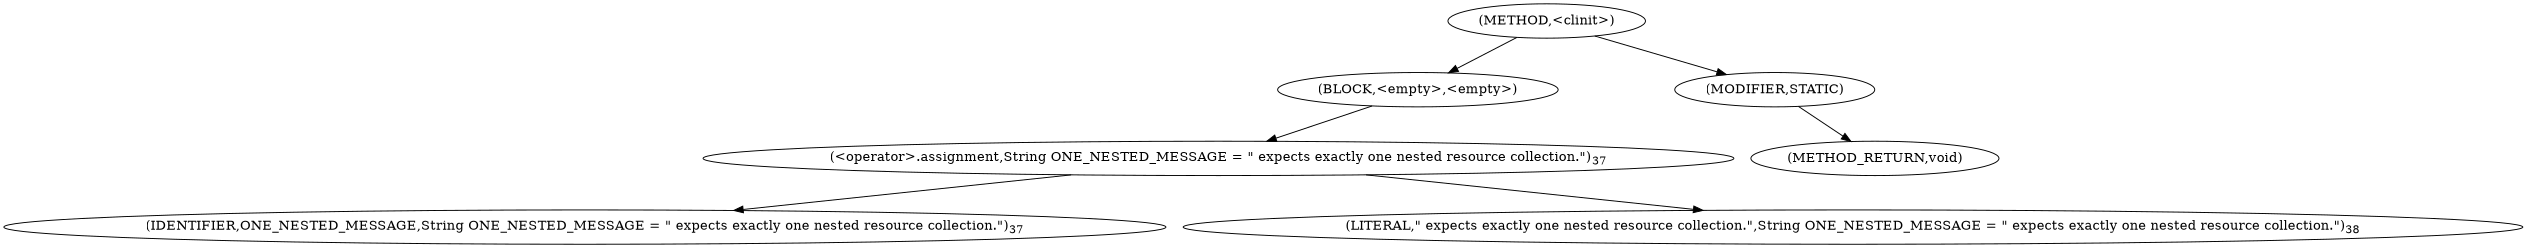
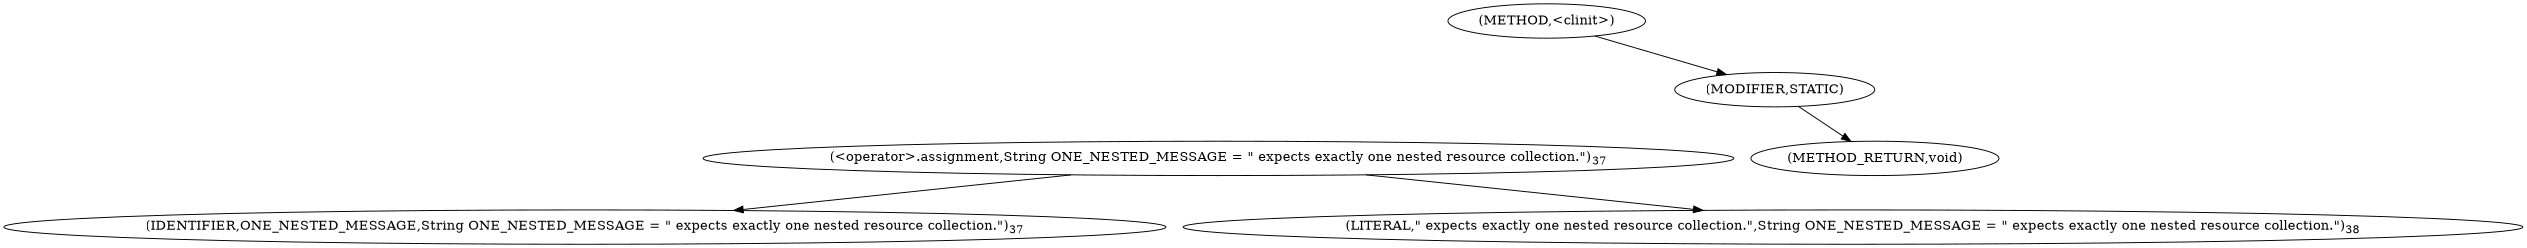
  digraph {
    n1 [label=<(METHOD,&lt;clinit&gt;)>]
-   n2 [label=<(BLOCK,&lt;empty&gt;,&lt;empty&gt;)>]
    n3 [label=<(MODIFIER,STATIC)>]
    n4 [label=<(&lt;operator&gt;.assignment,String ONE_NESTED_MESSAGE = &quot; expects exactly one nested resource collection.&quot;)<SUB>37</SUB>>]
    n5 [label=<(METHOD_RETURN,void)>]
    n6 [label=<(IDENTIFIER,ONE_NESTED_MESSAGE,String ONE_NESTED_MESSAGE = &quot; expects exactly one nested resource collection.&quot;)<SUB>37</SUB>>]
    n7 [label=<(LITERAL,&quot; expects exactly one nested resource collection.&quot;,String ONE_NESTED_MESSAGE = &quot; expects exactly one nested resource collection.&quot;)<SUB>38</SUB>>]
-   n1 -> n2
    n1 -> n3
-   n2 -> n4
    n3 -> n5
    n4 -> n6
    n4 -> n7
  }
